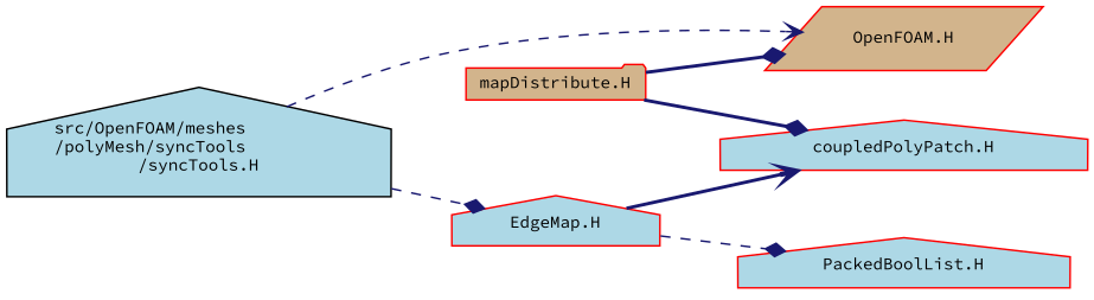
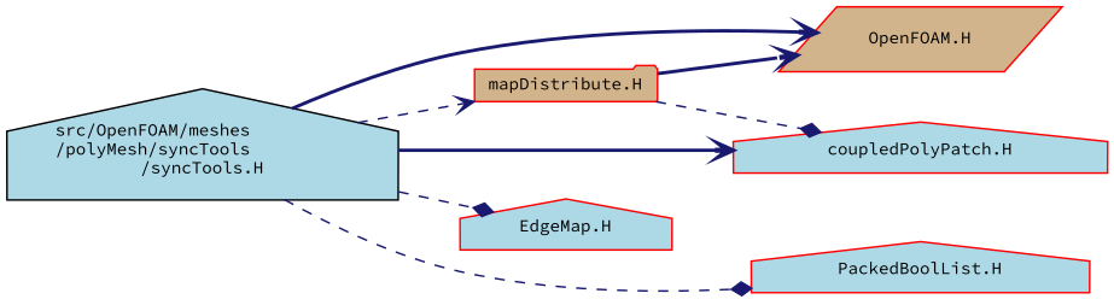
  digraph {
    fontname="Source Code Pro"
    rankdir=LR
    node [color=red fillcolor=lightblue fontname="Source Code Pro" fontsize=10 shape=house style=filled]
    edge [arrowhead=diamond color=midnightblue fontname="Source Code Pro" fontsize=10 labelfontname=FreeSans labelfontsize=10 style=dashed]
    n1 [color=black fontcolor=black height=0.2 label="src/OpenFOAM/meshes\l/polyMesh/syncTools\l/syncTools.H" width=0.4]
    n2 [fillcolor=tan height=0.2 label="OpenFOAM.H" shape=parallelogram width=0.4]
    n3 [height=0.2 label="EdgeMap.H" width=0.4]
    n4 [height=0.2 label="PackedBoolList.H" width=0.4]
    n5 [height=0.2 label="coupledPolyPatch.H" width=0.4]
    n6 [fillcolor=tan height=0.2 label="mapDistribute.H" shape=folder width=0.4]
-   n1 -> n2 [arrowhead=vee]
+   n1 -> n2 [arrowhead=vee style=bold]
    n1 -> n3
-   n3 -> n4
-   n3 -> n5 [arrowhead=vee style=bold]
-   n6 -> n2 [style=bold]
-   n6 -> n5 [style=bold]
+   n1 -> n4
+   n1 -> n5 [arrowhead=vee style=bold]
+   n1 -> n6 [arrowhead=vee]
+   n6 -> n2 [arrowhead=vee style=bold]
+   n6 -> n5
  }
